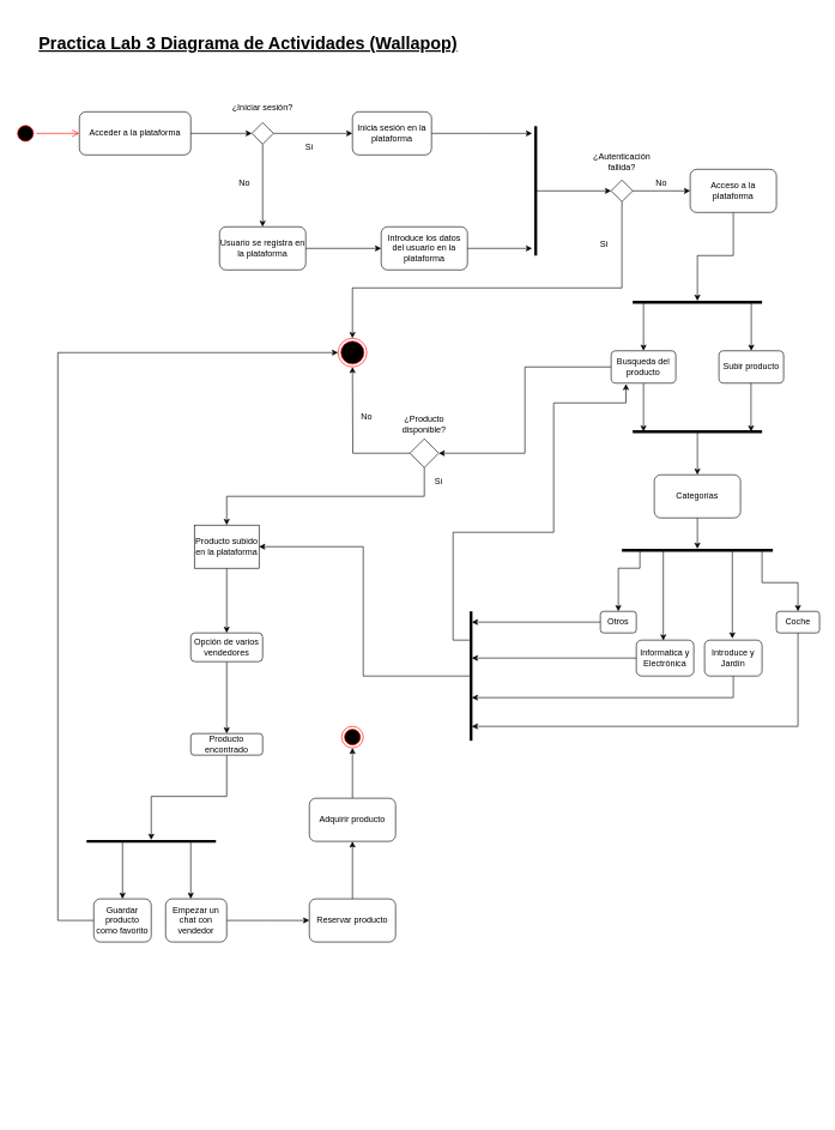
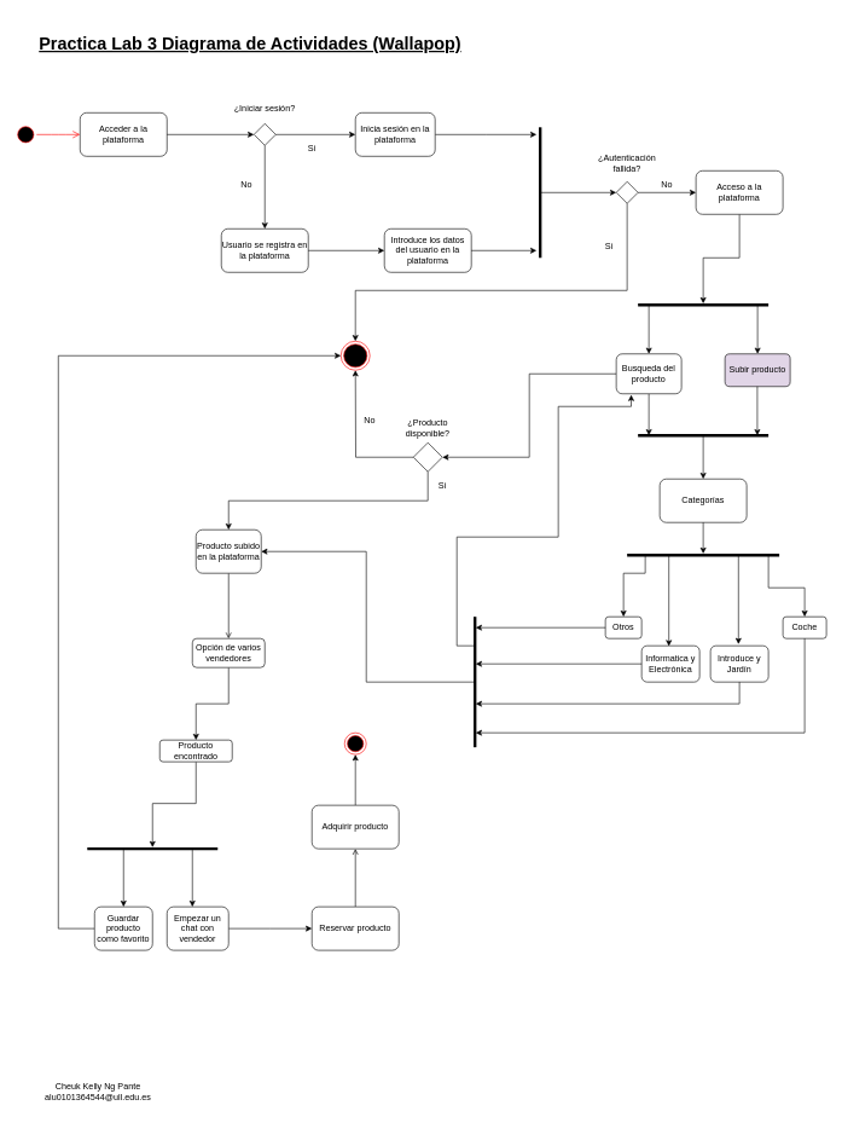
  <mxCell id="0" />
  <mxCell id="1" parent="0" />
  <mxCell id="2" value="&lt;font style=&quot;font-size: 24px&quot;&gt;&lt;u&gt;&lt;b&gt;Practica Lab 3 Diagrama de Actividades (Wallapop)&lt;/b&gt;&lt;/u&gt;&lt;/font&gt;" style="text;html=1;strokeColor=none;fillColor=none;align=center;verticalAlign=middle;whiteSpace=wrap;rounded=0;" parent="1" vertex="1"><mxGeometry x="40" y="20" width="610" height="80" as="geometry" /></mxCell>
- <mxCell id="3" value="Acceder a la plataforma" style="rounded=1;whiteSpace=wrap;html=1;" parent="1" vertex="1"><mxGeometry x="110" y="155" width="155" height="60" as="geometry" /></mxCell>
+ <mxCell id="3" value="Acceder a la plataforma" style="rounded=1;whiteSpace=wrap;html=1;" parent="1" vertex="1"><mxGeometry x="110" y="155" width="120" height="60" as="geometry" /></mxCell>
  <mxCell id="4" value="" style="rhombus;whiteSpace=wrap;html=1;" parent="1" vertex="1"><mxGeometry x="350" y="170" width="30" height="30" as="geometry" /></mxCell>
  <mxCell id="5" value="¿Iniciar sesión?" style="text;html=1;strokeColor=none;fillColor=none;align=center;verticalAlign=middle;whiteSpace=wrap;rounded=0;" parent="1" vertex="1"><mxGeometry x="300" y="120" width="130" height="60" as="geometry" /></mxCell>
  <mxCell id="6" value="" style="endArrow=classic;html=1;exitX=1;exitY=0.5;exitDx=0;exitDy=0;" parent="1" source="4" edge="1"><mxGeometry width="50" height="50" relative="1" as="geometry"><mxPoint x="450" y="225" as="sourcePoint" /><mxPoint x="490" y="185" as="targetPoint" /></mxGeometry></mxCell>
  <mxCell id="7" style="edgeStyle=orthogonalEdgeStyle;rounded=0;orthogonalLoop=1;jettySize=auto;html=1;" parent="1" source="8" edge="1"><mxGeometry relative="1" as="geometry"><mxPoint x="740" y="185" as="targetPoint" /></mxGeometry></mxCell>
  <mxCell id="8" value="Inicia sesión en la plataforma" style="rounded=1;whiteSpace=wrap;html=1;" parent="1" vertex="1"><mxGeometry x="490" y="155" width="110" height="60" as="geometry" /></mxCell>
  <mxCell id="9" value="" style="endArrow=classic;html=1;exitX=1;exitY=0.5;exitDx=0;exitDy=0;" parent="1" source="3" target="4" edge="1"><mxGeometry width="50" height="50" relative="1" as="geometry"><mxPoint x="230" y="185" as="sourcePoint" /><mxPoint x="350" y="185" as="targetPoint" /></mxGeometry></mxCell>
  <mxCell id="10" value="" style="endArrow=classic;html=1;exitX=0.5;exitY=1;exitDx=0;exitDy=0;" parent="1" source="4" edge="1"><mxGeometry width="50" height="50" relative="1" as="geometry"><mxPoint x="330" y="295" as="sourcePoint" /><mxPoint x="365" y="315" as="targetPoint" /></mxGeometry></mxCell>
  <mxCell id="11" value="Si" style="text;html=1;strokeColor=none;fillColor=none;align=center;verticalAlign=middle;whiteSpace=wrap;rounded=0;" parent="1" vertex="1"><mxGeometry x="410" y="195" width="40" height="20" as="geometry" /></mxCell>
  <mxCell id="12" value="No" style="text;html=1;strokeColor=none;fillColor=none;align=center;verticalAlign=middle;whiteSpace=wrap;rounded=0;" parent="1" vertex="1"><mxGeometry x="320" y="245" width="40" height="20" as="geometry" /></mxCell>
  <mxCell id="13" value="Usuario se registra en la plataforma" style="rounded=1;whiteSpace=wrap;html=1;" parent="1" vertex="1"><mxGeometry x="305" y="315" width="120" height="60" as="geometry" /></mxCell>
  <mxCell id="14" value="" style="endArrow=classic;html=1;exitX=1;exitY=0.5;exitDx=0;exitDy=0;entryX=0;entryY=0.5;entryDx=0;entryDy=0;" parent="1" source="13" edge="1"><mxGeometry width="50" height="50" relative="1" as="geometry"><mxPoint x="440" y="375" as="sourcePoint" /><mxPoint x="530" y="345" as="targetPoint" /></mxGeometry></mxCell>
  <mxCell id="15" value="Introduce los datos del usuario en la plataforma" style="rounded=1;whiteSpace=wrap;html=1;" parent="1" vertex="1"><mxGeometry x="530" y="315" width="120" height="60" as="geometry" /></mxCell>
  <mxCell id="16" value="" style="endArrow=classic;html=1;exitX=1;exitY=0.5;exitDx=0;exitDy=0;" parent="1" source="15" edge="1"><mxGeometry width="50" height="50" relative="1" as="geometry"><mxPoint x="690" y="375" as="sourcePoint" /><mxPoint x="740" y="345" as="targetPoint" /></mxGeometry></mxCell>
  <mxCell id="17" style="edgeStyle=orthogonalEdgeStyle;rounded=0;orthogonalLoop=1;jettySize=auto;html=1;" parent="1" source="18" target="23" edge="1"><mxGeometry relative="1" as="geometry" /></mxCell>
  <mxCell id="18" value="Acceso a la plataforma" style="rounded=1;whiteSpace=wrap;html=1;" parent="1" vertex="1"><mxGeometry x="960" y="235" width="120" height="60" as="geometry" /></mxCell>
  <mxCell id="19" style="edgeStyle=orthogonalEdgeStyle;rounded=0;orthogonalLoop=1;jettySize=auto;html=1;entryX=0;entryY=0.5;entryDx=0;entryDy=0;" parent="1" source="20" target="65" edge="1"><mxGeometry relative="1" as="geometry" /></mxCell>
  <mxCell id="20" value="" style="line;strokeWidth=4;direction=south;html=1;perimeter=backbonePerimeter;points=[];outlineConnect=0;" parent="1" vertex="1"><mxGeometry x="740" y="175" width="10" height="180" as="geometry" /></mxCell>
  <mxCell id="21" value="" style="ellipse;html=1;shape=startState;fillColor=#000000;strokeColor=#ff0000;" parent="1" vertex="1"><mxGeometry x="20" y="170" width="30" height="30" as="geometry" /></mxCell>
  <mxCell id="22" value="" style="edgeStyle=orthogonalEdgeStyle;html=1;verticalAlign=bottom;endArrow=open;endSize=8;strokeColor=#ff0000;entryX=0;entryY=0.5;entryDx=0;entryDy=0;" parent="1" source="21" target="3" edge="1"><mxGeometry relative="1" as="geometry"><mxPoint x="80" y="180" as="targetPoint" /><Array as="points"><mxPoint x="80" y="185" /><mxPoint x="80" y="185" /></Array></mxGeometry></mxCell>
  <mxCell id="23" value="" style="line;strokeWidth=4;direction=south;html=1;perimeter=backbonePerimeter;points=[];outlineConnect=0;rotation=90;" parent="1" vertex="1"><mxGeometry x="965" y="330" width="10" height="180" as="geometry" /></mxCell>
  <mxCell id="24" style="edgeStyle=orthogonalEdgeStyle;rounded=0;orthogonalLoop=1;jettySize=auto;html=1;exitX=1;exitY=0.5;exitDx=0;exitDy=0;entryX=0.5;entryY=0;entryDx=0;entryDy=0;" parent="1" source="51" target="57" edge="1"><mxGeometry relative="1" as="geometry"><Array as="points"><mxPoint x="590" y="690" /><mxPoint x="315" y="690" /></Array></mxGeometry></mxCell>
  <mxCell id="25" style="edgeStyle=orthogonalEdgeStyle;rounded=0;orthogonalLoop=1;jettySize=auto;html=1;" parent="1" source="27" edge="1"><mxGeometry relative="1" as="geometry"><mxPoint x="895" y="600" as="targetPoint" /></mxGeometry></mxCell>
  <mxCell id="26" style="edgeStyle=orthogonalEdgeStyle;rounded=0;orthogonalLoop=1;jettySize=auto;html=1;entryX=0.5;entryY=0;entryDx=0;entryDy=0;" parent="1" source="27" target="51" edge="1"><mxGeometry relative="1" as="geometry" /></mxCell>
- <mxCell id="27" value="Busqueda del producto" style="rounded=1;whiteSpace=wrap;html=1;" parent="1" vertex="1"><mxGeometry x="850" y="487.5" width="90" height="45" as="geometry" /></mxCell>
+ <mxCell id="27" value="Busqueda del producto" style="rounded=1;whiteSpace=wrap;html=1;" parent="1" vertex="1"><mxGeometry x="850" y="487.5" width="90" height="55" as="geometry" /></mxCell>
  <mxCell id="28" value="" style="endArrow=classic;html=1;entryX=0.5;entryY=0;entryDx=0;entryDy=0;" parent="1" source="23" target="27" edge="1"><mxGeometry width="50" height="50" relative="1" as="geometry"><mxPoint x="720" y="520" as="sourcePoint" /><mxPoint x="770" y="470" as="targetPoint" /></mxGeometry></mxCell>
  <mxCell id="29" value="" style="endArrow=classic;html=1;entryX=0.5;entryY=0;entryDx=0;entryDy=0;" parent="1" source="23" edge="1"><mxGeometry width="50" height="50" relative="1" as="geometry"><mxPoint x="900" y="700" as="sourcePoint" /><mxPoint x="1045" y="487.5" as="targetPoint" /></mxGeometry></mxCell>
  <mxCell id="30" style="edgeStyle=orthogonalEdgeStyle;rounded=0;orthogonalLoop=1;jettySize=auto;html=1;entryX=0.5;entryY=0;entryDx=0;entryDy=0;" parent="1" source="70" target="59" edge="1"><mxGeometry relative="1" as="geometry"><mxPoint x="190" y="1130" as="targetPoint" /></mxGeometry></mxCell>
- <mxCell id="31" value="Subir producto" style="rounded=1;whiteSpace=wrap;html=1;" parent="1" vertex="1"><mxGeometry x="1000" y="487.5" width="90" height="45" as="geometry" /></mxCell>
+ <mxCell id="31" value="Subir producto" style="rounded=1;whiteSpace=wrap;html=1;fillColor=#e1d5e7;" parent="1" vertex="1"><mxGeometry x="1000" y="487.5" width="90" height="45" as="geometry" /></mxCell>
  <mxCell id="32" style="edgeStyle=orthogonalEdgeStyle;rounded=0;orthogonalLoop=1;jettySize=auto;html=1;" parent="1" edge="1"><mxGeometry relative="1" as="geometry"><mxPoint x="1044.66" y="600" as="targetPoint" /><mxPoint x="1044.66" y="532.5" as="sourcePoint" /></mxGeometry></mxCell>
  <mxCell id="33" value="" style="line;strokeWidth=4;direction=south;html=1;perimeter=backbonePerimeter;points=[];outlineConnect=0;rotation=90;" parent="1" vertex="1"><mxGeometry x="965" y="510" width="10" height="180" as="geometry" /></mxCell>
  <mxCell id="34" value="Categorías" style="rounded=1;whiteSpace=wrap;html=1;" parent="1" vertex="1"><mxGeometry x="910" y="660" width="120" height="60" as="geometry" /></mxCell>
  <mxCell id="35" value="" style="endArrow=classic;html=1;exitX=0.5;exitY=1;exitDx=0;exitDy=0;" parent="1" source="34" edge="1" target="62"><mxGeometry width="50" height="50" relative="1" as="geometry"><mxPoint x="670" y="760" as="sourcePoint" /><mxPoint x="970" y="770" as="targetPoint" /></mxGeometry></mxCell>
  <mxCell id="36" value="" style="endArrow=classic;html=1;entryX=0.5;entryY=0;entryDx=0;entryDy=0;" parent="1" source="33" target="34" edge="1"><mxGeometry width="50" height="50" relative="1" as="geometry"><mxPoint x="900" y="640" as="sourcePoint" /><mxPoint x="860" y="630" as="targetPoint" /></mxGeometry></mxCell>
  <mxCell id="37" value="Introduce y Jardín" style="rounded=1;whiteSpace=wrap;html=1;" parent="1" vertex="1"><mxGeometry x="980" y="890" width="80" height="50" as="geometry" /></mxCell>
  <mxCell id="38" value="Coche" style="rounded=1;whiteSpace=wrap;html=1;" parent="1" vertex="1"><mxGeometry x="1080" y="850" width="60" height="30" as="geometry" /></mxCell>
  <mxCell id="39" value="Otros" style="rounded=1;whiteSpace=wrap;html=1;" parent="1" vertex="1"><mxGeometry x="835" y="850" width="50" height="30" as="geometry" /></mxCell>
  <mxCell id="40" value="Informatica y Electrónica" style="rounded=1;whiteSpace=wrap;html=1;" parent="1" vertex="1"><mxGeometry x="885" y="890" width="80" height="50" as="geometry" /></mxCell>
  <mxCell id="41" style="edgeStyle=orthogonalEdgeStyle;rounded=0;orthogonalLoop=1;jettySize=auto;html=1;entryX=1;entryY=0.5;entryDx=0;entryDy=0;" parent="1" source="42" target="57" edge="1"><mxGeometry relative="1" as="geometry"><mxPoint x="440" y="940" as="targetPoint" /></mxGeometry></mxCell>
  <mxCell id="42" value="" style="line;strokeWidth=4;direction=south;html=1;perimeter=backbonePerimeter;points=[];outlineConnect=0;" parent="1" vertex="1"><mxGeometry x="650" y="850" width="10" height="180" as="geometry" /></mxCell>
  <mxCell id="43" value="" style="endArrow=classic;html=1;exitX=0;exitY=0.5;exitDx=0;exitDy=0;" parent="1" source="39" target="42" edge="1"><mxGeometry width="50" height="50" relative="1" as="geometry"><mxPoint x="690" y="860" as="sourcePoint" /><mxPoint x="740" y="810" as="targetPoint" /></mxGeometry></mxCell>
  <mxCell id="44" value="" style="endArrow=classic;html=1;exitX=0;exitY=0.5;exitDx=0;exitDy=0;" parent="1" source="40" target="42" edge="1"><mxGeometry width="50" height="50" relative="1" as="geometry"><mxPoint x="700" y="960" as="sourcePoint" /><mxPoint x="750" y="910" as="targetPoint" /></mxGeometry></mxCell>
  <mxCell id="45" value="" style="endArrow=none;html=1;entryX=0.5;entryY=1;entryDx=0;entryDy=0;" parent="1" target="37" edge="1"><mxGeometry width="50" height="50" relative="1" as="geometry"><mxPoint x="1020" y="970" as="sourcePoint" /><mxPoint x="1000" y="950" as="targetPoint" /></mxGeometry></mxCell>
  <mxCell id="46" value="" style="endArrow=classic;html=1;" parent="1" target="42" edge="1"><mxGeometry width="50" height="50" relative="1" as="geometry"><mxPoint x="1020" y="970" as="sourcePoint" /><mxPoint x="810" y="960" as="targetPoint" /></mxGeometry></mxCell>
  <mxCell id="47" value="" style="endArrow=classic;html=1;" parent="1" target="42" edge="1"><mxGeometry width="50" height="50" relative="1" as="geometry"><mxPoint x="1110" y="1010" as="sourcePoint" /><mxPoint x="940" y="1000" as="targetPoint" /></mxGeometry></mxCell>
  <mxCell id="48" value="" style="endArrow=none;html=1;exitX=0.5;exitY=1;exitDx=0;exitDy=0;" parent="1" source="38" edge="1"><mxGeometry width="50" height="50" relative="1" as="geometry"><mxPoint x="1110" y="970" as="sourcePoint" /><mxPoint x="1110" y="1010" as="targetPoint" /></mxGeometry></mxCell>
  <mxCell id="49" style="edgeStyle=orthogonalEdgeStyle;rounded=0;orthogonalLoop=1;jettySize=auto;html=1;entryX=0.229;entryY=1.026;entryDx=0;entryDy=0;entryPerimeter=0;" parent="1" source="42" target="27" edge="1"><mxGeometry relative="1" as="geometry"><mxPoint x="761" y="560" as="targetPoint" /><mxPoint x="653" y="890" as="sourcePoint" /><Array as="points"><mxPoint x="630" y="890" /><mxPoint x="630" y="740" /><mxPoint x="770" y="740" /><mxPoint x="770" y="560" /></Array></mxGeometry></mxCell>
  <mxCell id="50" style="edgeStyle=orthogonalEdgeStyle;rounded=0;orthogonalLoop=1;jettySize=auto;html=1;" parent="1" source="51" edge="1"><mxGeometry relative="1" as="geometry"><mxPoint x="490" y="510" as="targetPoint" /></mxGeometry></mxCell>
  <mxCell id="51" value="" style="rhombus;whiteSpace=wrap;html=1;direction=south;" parent="1" vertex="1"><mxGeometry x="570" y="610" width="40" height="40" as="geometry" /></mxCell>
  <mxCell id="52" value="Si" style="text;html=1;strokeColor=none;fillColor=none;align=center;verticalAlign=middle;whiteSpace=wrap;rounded=0;" parent="1" vertex="1"><mxGeometry x="590" y="660" width="40" height="20" as="geometry" /></mxCell>
  <mxCell id="53" value="¿Producto disponible?" style="text;html=1;strokeColor=none;fillColor=none;align=center;verticalAlign=middle;whiteSpace=wrap;rounded=0;" parent="1" vertex="1"><mxGeometry x="570" y="580" width="40" height="20" as="geometry" /></mxCell>
  <mxCell id="54" value="" style="ellipse;html=1;shape=endState;fillColor=#000000;strokeColor=#ff0000;" parent="1" vertex="1"><mxGeometry x="470" y="470" width="40" height="40" as="geometry" /></mxCell>
  <mxCell id="55" value="No" style="text;html=1;strokeColor=none;fillColor=none;align=center;verticalAlign=middle;whiteSpace=wrap;rounded=0;" parent="1" vertex="1"><mxGeometry x="490" y="570" width="40" height="20" as="geometry" /></mxCell>
- <mxCell id="56" style="edgeStyle=orthogonalEdgeStyle;rounded=0;orthogonalLoop=1;jettySize=auto;html=1;entryX=0.5;entryY=0;entryDx=0;entryDy=0;" parent="1" source="57" target="70" edge="1"><mxGeometry relative="1" as="geometry"><mxPoint x="210" y="870" as="targetPoint" /></mxGeometry></mxCell>
- <mxCell id="57" value="Producto subido en la plataforma" style="whiteSpace=wrap;html=1;rounded=0;" parent="1" vertex="1"><mxGeometry x="270" y="730" width="90" height="60" as="geometry" /></mxCell>
+ <mxCell id="56" style="edgeStyle=orthogonalEdgeStyle;rounded=0;orthogonalLoop=1;jettySize=auto;html=1;entryX=0.5;entryY=0;entryDx=0;entryDy=0;endArrow=open;" parent="1" source="57" target="70" edge="1"><mxGeometry relative="1" as="geometry"><mxPoint x="210" y="870" as="targetPoint" /></mxGeometry></mxCell>
+ <mxCell id="57" value="Producto subido en la plataforma" style="rounded=1;whiteSpace=wrap;html=1;" parent="1" vertex="1"><mxGeometry x="270" y="730" width="90" height="60" as="geometry" /></mxCell>
  <mxCell id="58" value="" style="edgeStyle=orthogonalEdgeStyle;rounded=0;orthogonalLoop=1;jettySize=auto;html=1;" parent="1" source="59" target="69" edge="1"><mxGeometry relative="1" as="geometry" /></mxCell>
- <mxCell id="59" value="Producto encontrado" style="rounded=1;whiteSpace=wrap;html=1;" parent="1" vertex="1"><mxGeometry x="265" y="1020" width="100" height="30" as="geometry" /></mxCell>
+ <mxCell id="59" value="Producto encontrado" style="rounded=1;whiteSpace=wrap;html=1;" parent="1" vertex="1"><mxGeometry x="220" y="1020" width="100" height="30" as="geometry" /></mxCell>
  <mxCell id="60" style="edgeStyle=orthogonalEdgeStyle;rounded=0;orthogonalLoop=1;jettySize=auto;html=1;" parent="1" source="61" edge="1"><mxGeometry relative="1" as="geometry"><mxPoint x="430" y="1280" as="targetPoint" /></mxGeometry></mxCell>
  <mxCell id="61" value="Empezar un chat con vendedor" style="rounded=1;whiteSpace=wrap;html=1;" parent="1" vertex="1"><mxGeometry x="230" y="1250" width="85" height="60" as="geometry" /></mxCell>
  <mxCell id="62" value="" style="line;strokeWidth=4;direction=south;html=1;perimeter=backbonePerimeter;points=[];outlineConnect=0;rotation=90;" parent="1" vertex="1"><mxGeometry x="965" y="660" width="10" height="210" as="geometry" /></mxCell>
  <mxCell id="63" style="edgeStyle=orthogonalEdgeStyle;rounded=0;orthogonalLoop=1;jettySize=auto;html=1;entryX=0;entryY=0.5;entryDx=0;entryDy=0;" parent="1" source="65" target="18" edge="1"><mxGeometry relative="1" as="geometry"><mxPoint x="940" y="270" as="targetPoint" /></mxGeometry></mxCell>
  <mxCell id="64" style="edgeStyle=orthogonalEdgeStyle;rounded=0;orthogonalLoop=1;jettySize=auto;html=1;exitX=0.5;exitY=1;exitDx=0;exitDy=0;entryX=0.5;entryY=0;entryDx=0;entryDy=0;" parent="1" source="65" target="54" edge="1"><mxGeometry relative="1" as="geometry"><Array as="points"><mxPoint x="865" y="400" /><mxPoint x="490" y="400" /></Array></mxGeometry></mxCell>
  <mxCell id="65" value="" style="rhombus;whiteSpace=wrap;html=1;" parent="1" vertex="1"><mxGeometry x="850" y="250" width="30" height="30" as="geometry" /></mxCell>
  <mxCell id="66" value="¿Autenticación fallida?" style="text;html=1;strokeColor=none;fillColor=none;align=center;verticalAlign=middle;whiteSpace=wrap;rounded=0;" parent="1" vertex="1"><mxGeometry x="845" y="215" width="40" height="20" as="geometry" /></mxCell>
  <mxCell id="67" value="No" style="text;html=1;strokeColor=none;fillColor=none;align=center;verticalAlign=middle;whiteSpace=wrap;rounded=0;" parent="1" vertex="1"><mxGeometry x="900" y="245" width="40" height="20" as="geometry" /></mxCell>
  <mxCell id="68" value="Si" style="text;html=1;strokeColor=none;fillColor=none;align=center;verticalAlign=middle;whiteSpace=wrap;rounded=0;" parent="1" vertex="1"><mxGeometry x="820" y="330" width="40" height="20" as="geometry" /></mxCell>
  <mxCell id="69" value="" style="line;strokeWidth=4;direction=south;html=1;perimeter=backbonePerimeter;points=[];outlineConnect=0;rotation=90;" parent="1" vertex="1"><mxGeometry x="205" y="1080" width="10" height="180" as="geometry" /></mxCell>
  <mxCell id="70" value="Opción de varios vendedores" style="rounded=1;whiteSpace=wrap;html=1;" parent="1" vertex="1"><mxGeometry x="265" y="880" width="100" height="40" as="geometry" /></mxCell>
  <mxCell id="71" value="" style="endArrow=classic;html=1;entryX=0.483;entryY=-0.044;entryDx=0;entryDy=0;entryPerimeter=0;" parent="1" source="62" target="37" edge="1"><mxGeometry width="50" height="50" relative="1" as="geometry"><mxPoint x="1000" y="790" as="sourcePoint" /><mxPoint x="1040" y="800" as="targetPoint" /></mxGeometry></mxCell>
  <mxCell id="72" value="" style="endArrow=classic;html=1;" parent="1" source="69" edge="1"><mxGeometry width="50" height="50" relative="1" as="geometry"><mxPoint x="120" y="1280" as="sourcePoint" /><mxPoint x="170" y="1250" as="targetPoint" /></mxGeometry></mxCell>
  <mxCell id="73" value="" style="endArrow=classic;html=1;" parent="1" edge="1"><mxGeometry width="50" height="50" relative="1" as="geometry"><mxPoint x="265" y="1171.524" as="sourcePoint" /><mxPoint x="265" y="1250" as="targetPoint" /></mxGeometry></mxCell>
  <mxCell id="74" style="edgeStyle=orthogonalEdgeStyle;rounded=0;orthogonalLoop=1;jettySize=auto;html=1;entryX=0;entryY=0.5;entryDx=0;entryDy=0;" parent="1" source="75" target="54" edge="1"><mxGeometry relative="1" as="geometry"><Array as="points"><mxPoint x="80" y="1280" /><mxPoint x="80" y="490" /></Array></mxGeometry></mxCell>
  <mxCell id="75" value="Guardar producto como favorito" style="rounded=1;whiteSpace=wrap;html=1;" parent="1" vertex="1"><mxGeometry x="130" y="1250" width="80" height="60" as="geometry" /></mxCell>
- <mxCell id="76" style="edgeStyle=orthogonalEdgeStyle;rounded=0;orthogonalLoop=1;jettySize=auto;html=1;entryX=0.5;entryY=1;entryDx=0;entryDy=0;" parent="1" source="77" target="79" edge="1"><mxGeometry relative="1" as="geometry" /></mxCell>
+ <mxCell id="76" style="edgeStyle=orthogonalEdgeStyle;rounded=0;orthogonalLoop=1;jettySize=auto;html=1;entryX=0.5;entryY=1;entryDx=0;entryDy=0;endArrow=open;" parent="1" source="77" target="79" edge="1"><mxGeometry relative="1" as="geometry" /></mxCell>
  <mxCell id="77" value="Reservar producto" style="rounded=1;whiteSpace=wrap;html=1;" parent="1" vertex="1"><mxGeometry x="430" y="1250" width="120" height="60" as="geometry" /></mxCell>
  <mxCell id="78" style="edgeStyle=orthogonalEdgeStyle;rounded=0;orthogonalLoop=1;jettySize=auto;html=1;entryX=0.5;entryY=1;entryDx=0;entryDy=0;" parent="1" source="79" target="80" edge="1"><mxGeometry relative="1" as="geometry" /></mxCell>
  <mxCell id="79" value="Adquirir producto" style="rounded=1;whiteSpace=wrap;html=1;" parent="1" vertex="1"><mxGeometry x="430" y="1110" width="120" height="60" as="geometry" /></mxCell>
  <mxCell id="80" value="" style="ellipse;html=1;shape=endState;fillColor=#000000;strokeColor=#ff0000;" parent="1" vertex="1"><mxGeometry x="475" y="1010" width="30" height="30" as="geometry" /></mxCell>
  <mxCell id="81" value="" style="endArrow=none;html=1;" edge="1" parent="1" target="62"><mxGeometry width="50" height="50" relative="1" as="geometry"><mxPoint x="1060" y="810" as="sourcePoint" /><mxPoint x="1060" y="780" as="targetPoint" /></mxGeometry></mxCell>
  <mxCell id="82" value="" style="endArrow=none;html=1;" edge="1" parent="1"><mxGeometry width="50" height="50" relative="1" as="geometry"><mxPoint x="1060" y="810" as="sourcePoint" /><mxPoint x="1110" y="810" as="targetPoint" /></mxGeometry></mxCell>
  <mxCell id="83" value="" style="endArrow=classic;html=1;entryX=0.5;entryY=0;entryDx=0;entryDy=0;" edge="1" parent="1" target="38"><mxGeometry width="50" height="50" relative="1" as="geometry"><mxPoint x="1110" y="810" as="sourcePoint" /><mxPoint x="1170" y="780" as="targetPoint" /></mxGeometry></mxCell>
  <mxCell id="84" value="" style="endArrow=classic;html=1;entryX=0.47;entryY=0.012;entryDx=0;entryDy=0;entryPerimeter=0;" edge="1" parent="1" source="62" target="40"><mxGeometry width="50" height="50" relative="1" as="geometry"><mxPoint x="920" y="830" as="sourcePoint" /><mxPoint x="970" y="780" as="targetPoint" /></mxGeometry></mxCell>
  <mxCell id="85" value="" style="endArrow=classic;html=1;entryX=0.5;entryY=0;entryDx=0;entryDy=0;" edge="1" parent="1" target="39"><mxGeometry width="50" height="50" relative="1" as="geometry"><mxPoint x="860" y="790" as="sourcePoint" /><mxPoint x="900" y="780" as="targetPoint" /></mxGeometry></mxCell>
  <mxCell id="86" value="" style="endArrow=none;html=1;" edge="1" parent="1" target="62"><mxGeometry width="50" height="50" relative="1" as="geometry"><mxPoint x="890" y="790" as="sourcePoint" /><mxPoint x="890" y="770" as="targetPoint" /></mxGeometry></mxCell>
  <mxCell id="87" value="" style="endArrow=none;html=1;" edge="1" parent="1"><mxGeometry width="50" height="50" relative="1" as="geometry"><mxPoint x="860" y="790" as="sourcePoint" /><mxPoint x="890" y="790" as="targetPoint" /></mxGeometry></mxCell>
+ <mxCell id="88" value="Cheuk Kelly Ng Pante&lt;br&gt;alu0101364544@ull.edu.es" style="text;html=1;strokeColor=none;fillColor=none;align=center;verticalAlign=middle;whiteSpace=wrap;rounded=0;" vertex="1" parent="1"><mxGeometry x="65" y="1460" width="140" height="90" as="geometry" /></mxCell>
